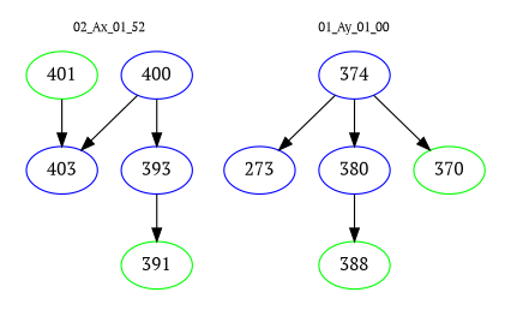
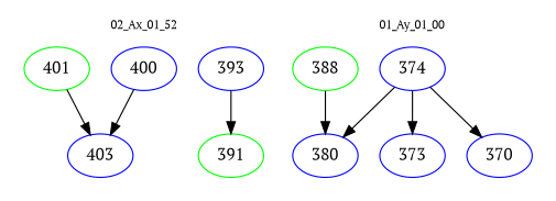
  digraph {
    fontname="PT Serif"
    node [color=blue fontname="PT Serif"]
    edge [color=black fontname="PT Serif"]
    n1 [label=400]
    n2 [label=393]
    n3 [label=403]
    n4 [color=green label=391]
    n5 [color=green label=401]
    n6 [label=374]
-   n7 [label=273]
+   n7 [label=373]
    n8 [label=380]
-   n9 [color=green label=370]
+   n9 [label=370]
    n10 [color=green label=388]
    subgraph cluster_1 {
      color=white
      fontsize=10
      label="02_Ax_01_52"
      n1
      n2
      n3
      n4
      n5
    }
    subgraph cluster_2 {
      color=white
      fontsize=10
      label="01_Ay_01_00"
      n6
      n7
      n8
      n9
      n10
    }
-   n1 -> n2
    n1 -> n3
    n2 -> n4
    n5 -> n3
    n6 -> n7
    n6 -> n8
    n6 -> n9
-   n8 -> n10
+   n10 -> n8
  }
